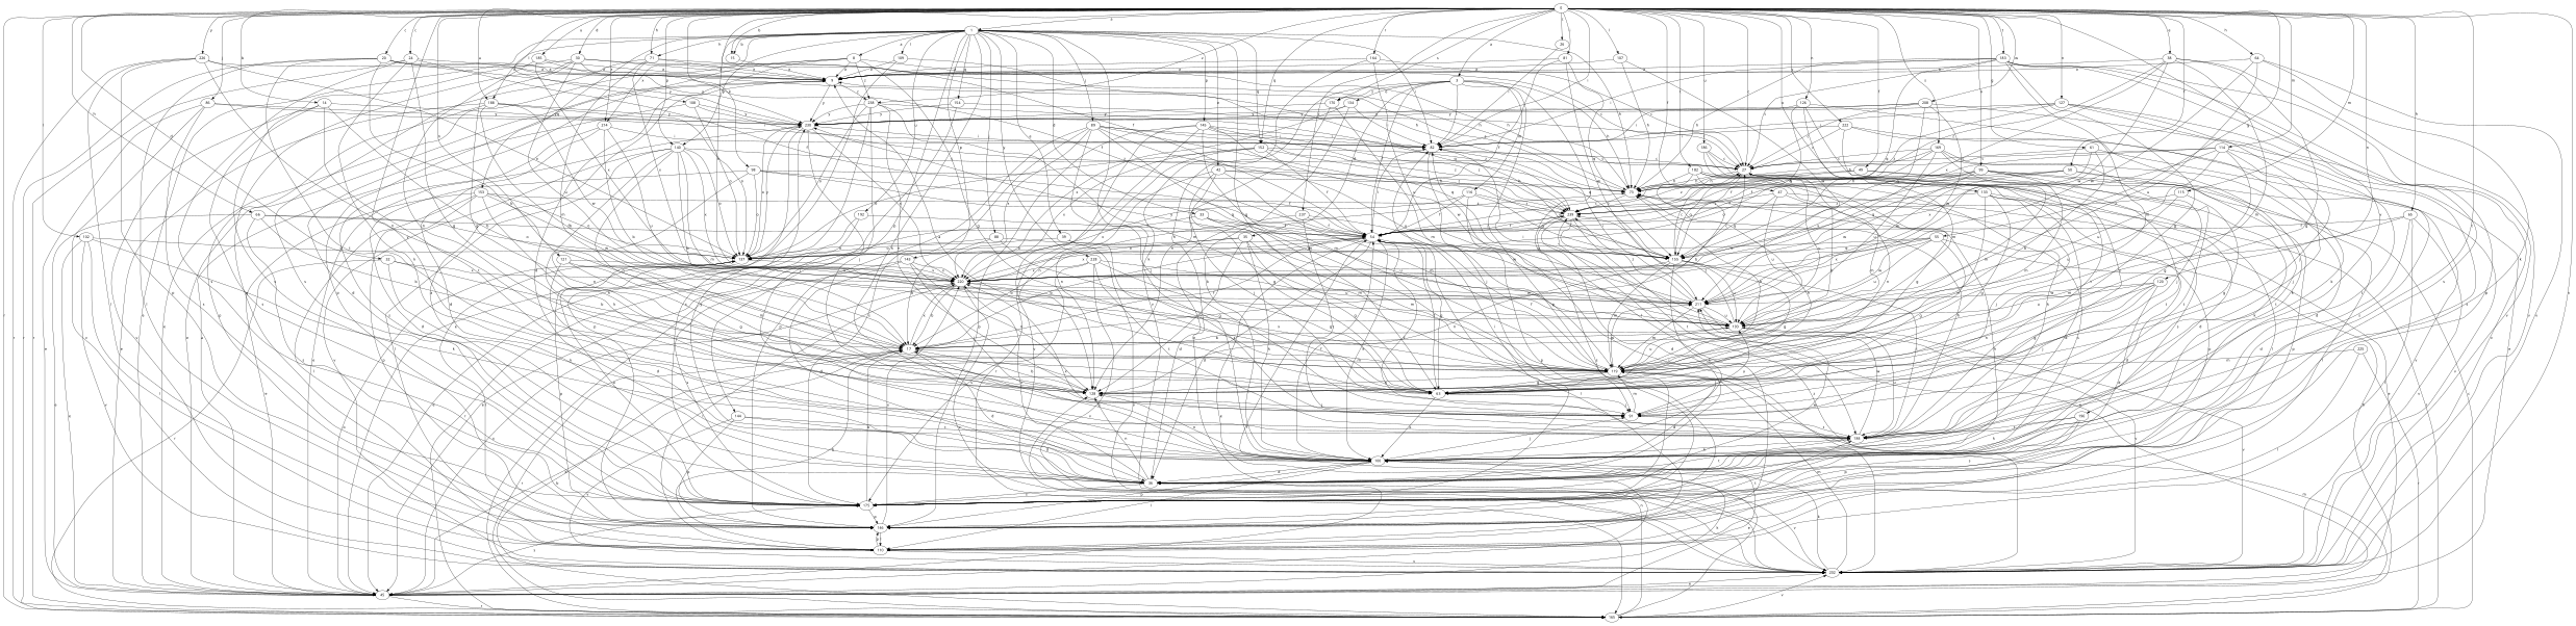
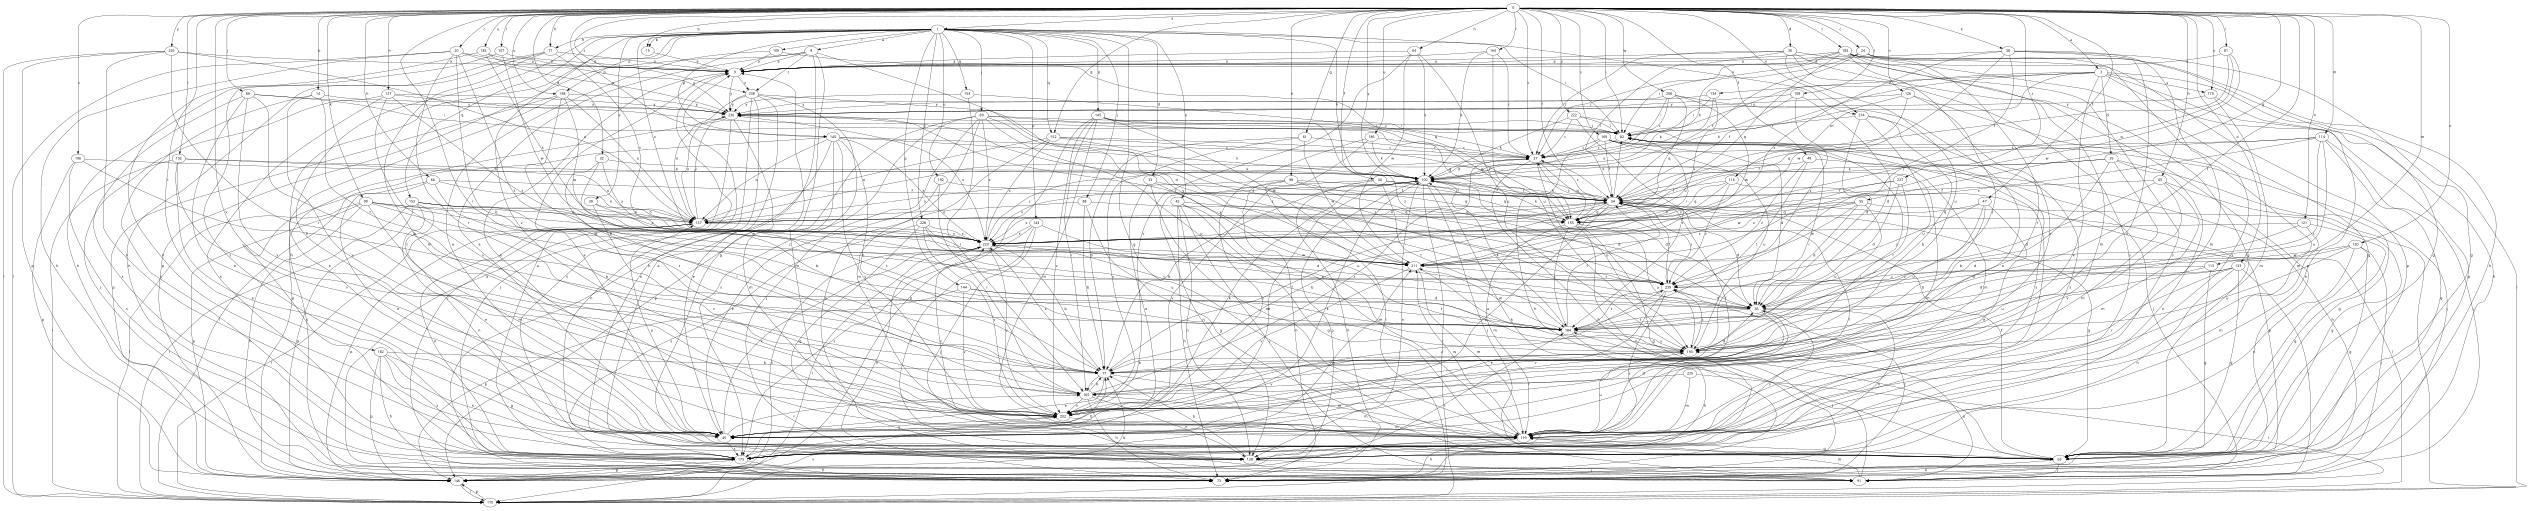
  strict digraph {
    fontname="Noto Sans"
    node [fontname="Noto Sans"]
    edge [fontname="Noto Sans"]
    0
    1
    3
    14
    15
    20
    24
-   26
    27
    30
    32
    38
    47
    49
    50
    54
    55
    61
    64
    65
    66
    71
    81
    82
    86
    98
    99
    102
    107
    108
    114
    115
    120
    121
    126
    127
    133
    140
    152
    164
    165
    169
    n43 [label=170]
    182
    183
    184
    185
    186
    188
    196
    202
    208
    214
    222
    226
    237
    238
    100
    8
    33
    39
    42
    45
    63
    73
    88
    89
    109
    143
    144
    145
    153
    154
    192
    220
    228
    35
    110
    116
    134
    146
    230
    175
    9
    17
    36
    119
    155
    193
    211
    239
    137
    91
    128
    225
    0 -> 1 [label=a]
    0 -> 3 [label=a]
    0 -> 14 [label=b]
    0 -> 15 [label=b]
    0 -> 20 [label=c]
    0 -> 24 [label=c]
-   0 -> 26 [label=c]
    0 -> 27 [label=c]
    0 -> 30 [label=d]
    0 -> 32 [label=d]
    0 -> 38 [label=e]
    0 -> 47 [label=f]
    0 -> 49 [label=f]
    0 -> 50 [label=f]
    0 -> 54 [label=f]
    0 -> 55 [label=g]
    0 -> 61 [label=g]
    0 -> 64 [label=h]
    0 -> 65 [label=h]
    0 -> 66 [label=h]
    0 -> 71 [label=h]
    0 -> 81 [label=i]
    0 -> 82 [label=i]
    0 -> 86 [label=j]
    0 -> 98 [label=k]
    0 -> 99 [label=k]
    0 -> 102 [label=l]
    0 -> 107 [label=l]
    0 -> 108 [label=l]
    0 -> 114 [label=m]
    0 -> 115 [label=m]
    0 -> 120 [label=n]
    0 -> 121 [label=n]
    0 -> 126 [label=n]
    0 -> 127 [label=n]
    0 -> 133 [label=o]
    0 -> 140 [label=p]
    0 -> 152 [label=q]
    0 -> 164 [label=r]
    0 -> 165 [label=r]
    0 -> 169 [label=s]
    0 -> n43 [label=s]
    0 -> 182 [label=t]
    0 -> 183 [label=t]
    0 -> 184 [label=t]
    0 -> 185 [label=u]
    0 -> 186 [label=u]
    0 -> 188 [label=u]
    0 -> 196 [label=v]
    0 -> 202 [label=v]
    0 -> 208 [label=w]
    0 -> 214 [label=x]
    0 -> 222 [label=y]
    0 -> 226 [label=y]
    0 -> 237 [label=z]
    0 -> 238 [label=z]
    0 -> 100 [label=y]
    1 -> 15 [label=b]
    1 -> 71 [label=h]
    1 -> 82 [label=i]
    1 -> 140 [label=p]
    1 -> 152 [label=q]
    1 -> 188 [label=u]
    1 -> 202 [label=v]
    1 -> 214 [label=x]
    1 -> 100 [label=k]
    1 -> 8 [label=a]
    1 -> 33 [label=d]
    1 -> 39 [label=e]
    1 -> 42 [label=e]
    1 -> 45 [label=e]
    1 -> 63 [label=g]
    1 -> 73 [label=h]
    1 -> 88 [label=j]
    1 -> 89 [label=j]
    1 -> 109 [label=l]
    1 -> 143 [label=p]
    1 -> 144 [label=p]
    1 -> 145 [label=p]
    1 -> 153 [label=q]
    1 -> 154 [label=q]
    1 -> 192 [label=u]
    1 -> 220 [label=x]
    1 -> 228 [label=y]
    3 -> 54 [label=f]
    3 -> 82 [label=i]
    3 -> n43 [label=s]
    3 -> 45 [label=e]
    3 -> 73 [label=h]
    3 -> 35 [label=d]
    3 -> 110 [label=l]
    3 -> 116 [label=m]
    3 -> 134 [label=o]
    3 -> 146 [label=p]
    14 -> 184 [label=t]
    14 -> 202 [label=v]
    14 -> 230 [label=y]
    14 -> 175 [label=s]
    15 -> 9 [label=a]
    20 -> 165 [label=r]
    20 -> 184 [label=t]
    20 -> 73 [label=h]
    20 -> 110 [label=l]
    20 -> 230 [label=y]
    20 -> 9 [label=a]
    20 -> 17 [label=b]
    24 -> 54 [label=f]
    24 -> 165 [label=r]
    24 -> 100 [label=k]
    24 -> 63 [label=g]
    24 -> 175 [label=s]
    24 -> 9 [label=a]
-   26 -> 82 [label=i]
    27 -> 73 [label=h]
-   27 -> 36 [label=d]
+   27 -> 100 [label=d]
    27 -> 119 [label=m]
    27 -> 155 [label=q]
    27 -> 193 [label=u]
    30 -> 27 [label=c]
    30 -> 54 [label=f]
    30 -> 63 [label=g]
    30 -> 146 [label=p]
    30 -> 175 [label=s]
    30 -> 9 [label=a]
    30 -> 193 [label=u]
    32 -> 165 [label=r]
    32 -> 100 [label=k]
    32 -> 220 [label=x]
    32 -> 17 [label=b]
    38 -> 202 [label=v]
    38 -> 63 [label=g]
    38 -> 220 [label=x]
    38 -> 9 [label=a]
    38 -> 119 [label=m]
    38 -> 211 [label=w]
    38 -> 239 [label=z]
    47 -> 45 [label=e]
    47 -> 17 [label=b]
    47 -> 155 [label=q]
    47 -> 193 [label=u]
    47 -> 239 [label=z]
    49 -> 184 [label=t]
    49 -> 100 [label=k]
    49 -> 73 [label=h]
    49 -> 239 [label=z]
    50 -> 54 [label=f]
    50 -> 184 [label=t]
    50 -> 202 [label=v]
    50 -> 73 [label=h]
    50 -> 155 [label=q]
    54 -> 27 [label=c]
    54 -> 82 [label=i]
    54 -> 100 [label=k]
    54 -> 45 [label=e]
    54 -> 63 [label=g]
    54 -> 220 [label=x]
    54 -> 110 [label=l]
    54 -> 17 [label=b]
    54 -> 36 [label=d]
    54 -> 155 [label=q]
    54 -> 239 [label=z]
    54 -> 137 [label=o]
    55 -> 63 [label=g]
    55 -> 220 [label=x]
    55 -> 36 [label=d]
    55 -> 155 [label=q]
    55 -> 193 [label=u]
    55 -> 211 [label=w]
    55 -> 137 [label=o]
    61 -> 27 [label=c]
    61 -> 202 [label=v]
    61 -> 17 [label=b]
    61 -> 211 [label=w]
    64 -> 202 [label=v]
    64 -> 100 [label=k]
    64 -> 9 [label=a]
    64 -> 193 [label=u]
    64 -> 211 [label=w]
    65 -> 54 [label=f]
    65 -> 202 [label=v]
    65 -> 110 [label=l]
    65 -> 36 [label=d]
    65 -> 119 [label=m]
    66 -> 54 [label=f]
    66 -> 45 [label=e]
    66 -> 175 [label=s]
    66 -> 17 [label=b]
    66 -> 137 [label=o]
    71 -> 73 [label=h]
    71 -> 220 [label=x]
    71 -> 175 [label=s]
    71 -> 9 [label=a]
    71 -> 119 [label=m]
    81 -> 54 [label=f]
    81 -> 9 [label=a]
    81 -> 155 [label=q]
    81 -> 211 [label=w]
    82 -> 27 [label=c]
    82 -> 91 [label=j]
    86 -> 82 [label=i]
    86 -> 202 [label=v]
    86 -> 45 [label=e]
    86 -> 230 [label=y]
    86 -> 175 [label=s]
-   14 -> 17 [label=b]
+   86 -> 17 [label=b]
    98 -> 54 [label=f]
    98 -> 73 [label=h]
    98 -> 36 [label=d]
    98 -> 155 [label=q]
    98 -> 137 [label=o]
    98 -> 128 [label=n]
    99 -> 184 [label=t]
    99 -> 73 [label=h]
    99 -> 220 [label=x]
    99 -> 110 [label=l]
    99 -> 146 [label=p]
    99 -> 119 [label=m]
    99 -> 211 [label=w]
    99 -> 137 [label=o]
    102 -> 202 [label=v]
    102 -> 100 [label=k]
    102 -> 45 [label=e]
    102 -> 110 [label=l]
    102 -> 137 [label=o]
    107 -> 73 [label=h]
    107 -> 9 [label=a]
    107 -> 211 [label=w]
    108 -> 230 [label=y]
    108 -> 36 [label=d]
    108 -> 239 [label=z]
    108 -> 137 [label=o]
    114 -> 27 [label=c]
    114 -> 54 [label=f]
    114 -> 184 [label=t]
    114 -> 63 [label=g]
    114 -> 220 [label=x]
    114 -> 193 [label=u]
    114 -> 91 [label=j]
    115 -> 63 [label=g]
    115 -> 193 [label=u]
    115 -> 239 [label=z]
    120 -> 63 [label=g]
    120 -> 36 [label=d]
    120 -> 193 [label=u]
    120 -> 211 [label=w]
    120 -> 91 [label=j]
    120 -> 128 [label=n]
    121 -> 63 [label=g]
    121 -> 220 [label=x]
    121 -> 36 [label=d]
    121 -> 119 [label=m]
    126 -> 184 [label=t]
    126 -> 100 [label=k]
    126 -> 230 [label=y]
    126 -> 119 [label=m]
    126 -> 155 [label=q]
    127 -> 82 [label=i]
    127 -> 202 [label=v]
    127 -> 230 [label=y]
    127 -> 175 [label=s]
    127 -> 239 [label=z]
    127 -> 91 [label=j]
    133 -> 165 [label=r]
    133 -> 63 [label=g]
    133 -> 36 [label=d]
    133 -> 239 [label=z]
    133 -> 91 [label=j]
    133 -> 128 [label=n]
    140 -> 27 [label=c]
    140 -> 202 [label=v]
    140 -> 100 [label=k]
    140 -> 220 [label=x]
    140 -> 110 [label=l]
    140 -> 17 [label=b]
    140 -> 119 [label=m]
    140 -> 137 [label=o]
    140 -> 128 [label=n]
    152 -> 27 [label=c]
    152 -> 54 [label=f]
    152 -> 220 [label=x]
    152 -> 239 [label=z]
    152 -> 137 [label=o]
    152 -> 128 [label=n]
    164 -> 27 [label=c]
    164 -> 100 [label=k]
    164 -> 9 [label=a]
    164 -> 193 [label=u]
    165 -> 27 [label=c]
    165 -> 54 [label=f]
    165 -> 202 [label=v]
    165 -> 73 [label=h]
    165 -> 17 [label=b]
    165 -> 119 [label=m]
    165 -> 128 [label=n]
    169 -> 27 [label=c]
    169 -> 54 [label=f]
    169 -> 73 [label=h]
    169 -> 36 [label=d]
    169 -> 119 [label=m]
    169 -> 193 [label=u]
    169 -> 91 [label=j]
    n43 -> 230 [label=y]
    n43 -> 119 [label=m]
    n43 -> 128 [label=n]
    182 -> 63 [label=g]
    182 -> 73 [label=h]
    182 -> 146 [label=p]
    182 -> 175 [label=s]
    182 -> 17 [label=b]
    182 -> 128 [label=n]
    183 -> 27 [label=c]
    183 -> 82 [label=i]
    183 -> 202 [label=v]
    183 -> 63 [label=g]
    183 -> 73 [label=h]
    183 -> 146 [label=p]
    183 -> 175 [label=s]
    183 -> 9 [label=a]
    183 -> 119 [label=m]
    183 -> 155 [label=q]
    184 -> 54 [label=f]
    184 -> 100 [label=k]
    184 -> 73 [label=h]
    184 -> 193 [label=u]
    184 -> 211 [label=w]
    185 -> 220 [label=x]
    185 -> 230 [label=y]
    185 -> 9 [label=a]
    185 -> 128 [label=n]
    186 -> 27 [label=c]
    186 -> 100 [label=k]
    186 -> 110 [label=l]
    186 -> 175 [label=s]
    188 -> 45 [label=e]
    188 -> 146 [label=p]
    188 -> 230 [label=y]
    188 -> 17 [label=b]
    188 -> 211 [label=w]
    188 -> 137 [label=o]
    196 -> 184 [label=t]
    196 -> 100 [label=k]
    196 -> 146 [label=p]
    196 -> 175 [label=s]
    202 -> 82 [label=i]
    202 -> 100 [label=k]
    202 -> 45 [label=e]
    202 -> 119 [label=m]
    202 -> 239 [label=z]
    208 -> 27 [label=c]
    208 -> 82 [label=i]
    208 -> 45 [label=e]
    208 -> 230 [label=y]
    208 -> 155 [label=q]
    208 -> 211 [label=w]
    214 -> 82 [label=i]
    214 -> 175 [label=s]
    214 -> 17 [label=b]
    214 -> 36 [label=d]
    214 -> 193 [label=u]
    222 -> 27 [label=c]
    222 -> 82 [label=i]
    222 -> 184 [label=t]
    222 -> 100 [label=k]
    222 -> 175 [label=s]
    226 -> 165 [label=r]
    226 -> 110 [label=l]
    226 -> 146 [label=p]
    226 -> 9 [label=a]
    226 -> 137 [label=o]
    226 -> 128 [label=n]
    237 -> 54 [label=f]
    237 -> 184 [label=t]
    237 -> 36 [label=d]
    237 -> 211 [label=w]
    238 -> 230 [label=y]
    238 -> 175 [label=s]
    238 -> 119 [label=m]
    238 -> 239 [label=z]
    238 -> 137 [label=o]
    238 -> 91 [label=j]
    238 -> 128 [label=n]
    100 -> 54 [label=f]
    100 -> 45 [label=e]
    100 -> 220 [label=x]
    100 -> 110 [label=l]
    100 -> 146 [label=p]
    100 -> 17 [label=b]
    100 -> 36 [label=d]
    100 -> 91 [label=j]
    100 -> 128 [label=n]
    8 -> 238 [label=z]
    8 -> 45 [label=e]
    8 -> 63 [label=g]
    8 -> 73 [label=h]
    8 -> 146 [label=p]
    8 -> 9 [label=a]
    8 -> 36 [label=d]
    33 -> 54 [label=f]
    33 -> 45 [label=e]
    33 -> 119 [label=m]
    33 -> 193 [label=u]
    39 -> 184 [label=t]
    39 -> 202 [label=v]
    39 -> 137 [label=o]
    42 -> 63 [label=g]
    42 -> 73 [label=h]
    42 -> 119 [label=m]
    42 -> 155 [label=q]
    42 -> 91 [label=j]
    42 -> 128 [label=n]
    45 -> 165 [label=r]
    45 -> 100 [label=k]
    45 -> 220 [label=x]
    45 -> 175 [label=s]
    45 -> 9 [label=a]
    45 -> 137 [label=o]
    63 -> 54 [label=f]
    63 -> 100 [label=k]
    63 -> 73 [label=h]
    63 -> 9 [label=a]
    63 -> 91 [label=j]
    73 -> 9 [label=a]
    73 -> 239 [label=z]
    88 -> 63 [label=g]
    88 -> 17 [label=b]
    88 -> 155 [label=q]
    88 -> 137 [label=o]
    89 -> 82 [label=i]
    89 -> 220 [label=x]
    89 -> 146 [label=p]
    89 -> 175 [label=s]
    89 -> 119 [label=m]
    89 -> 155 [label=q]
    89 -> 193 [label=u]
    89 -> 239 [label=z]
    89 -> 91 [label=j]
    109 -> 45 [label=e]
    109 -> 9 [label=a]
    109 -> 155 [label=q]
    143 -> 220 [label=x]
    143 -> 175 [label=s]
    143 -> 36 [label=d]
    143 -> 91 [label=j]
    143 -> 128 [label=n]
    144 -> 184 [label=t]
    144 -> 202 [label=v]
    144 -> 146 [label=p]
    144 -> 36 [label=d]
    145 -> 82 [label=i]
    145 -> 165 [label=r]
    145 -> 202 [label=v]
    145 -> 146 [label=p]
    145 -> 119 [label=m]
    145 -> 155 [label=q]
    145 -> 211 [label=w]
    145 -> 239 [label=z]
    153 -> 45 [label=e]
    153 -> 110 [label=l]
    153 -> 146 [label=p]
    153 -> 211 [label=w]
    153 -> 239 [label=z]
    153 -> 137 [label=o]
    153 -> 128 [label=n]
    154 -> 27 [label=c]
    154 -> 165 [label=r]
    154 -> 230 [label=y]
    192 -> 54 [label=f]
    192 -> 165 [label=r]
    192 -> 45 [label=e]
    220 -> 27 [label=c]
    220 -> 202 [label=v]
    220 -> 73 [label=h]
    220 -> 110 [label=l]
    220 -> 17 [label=b]
    220 -> 211 [label=w]
    228 -> 184 [label=t]
    228 -> 202 [label=v]
    228 -> 63 [label=g]
    228 -> 220 [label=x]
    228 -> 175 [label=s]
    228 -> 193 [label=u]
    35 -> 100 [label=k]
    35 -> 63 [label=g]
    35 -> 17 [label=b]
    35 -> 119 [label=m]
    35 -> 137 [label=o]
    35 -> 128 [label=n]
    110 -> 202 [label=v]
    110 -> 146 [label=p]
    110 -> 17 [label=b]
    116 -> 54 [label=f]
    116 -> 220 [label=x]
    116 -> 146 [label=p]
    116 -> 155 [label=q]
    116 -> 239 [label=z]
    134 -> 82 [label=i]
    134 -> 100 [label=k]
    134 -> 220 [label=x]
    134 -> 230 [label=y]
    146 -> 184 [label=t]
    146 -> 220 [label=x]
    146 -> 110 [label=l]
    230 -> 82 [label=i]
    230 -> 45 [label=e]
    230 -> 220 [label=x]
    230 -> 146 [label=p]
    230 -> 137 [label=o]
    230 -> 91 [label=j]
    175 -> 82 [label=i]
    175 -> 73 [label=h]
    175 -> 146 [label=p]
    175 -> 9 [label=a]
    175 -> 17 [label=b]
    175 -> 211 [label=w]
    175 -> 137 [label=o]
    9 -> 238 [label=z]
    9 -> 45 [label=e]
    9 -> 230 [label=y]
    17 -> 54 [label=f]
    17 -> 165 [label=r]
    17 -> 45 [label=e]
    17 -> 220 [label=x]
    17 -> 36 [label=d]
    17 -> 119 [label=m]
    36 -> 184 [label=t]
    36 -> 202 [label=v]
    36 -> 220 [label=x]
    36 -> 230 [label=y]
    36 -> 175 [label=s]
    36 -> 128 [label=n]
    119 -> 54 [label=f]
    119 -> 63 [label=g]
    119 -> 73 [label=h]
    119 -> 220 [label=x]
    119 -> 36 [label=d]
    119 -> 193 [label=u]
    119 -> 211 [label=w]
    119 -> 128 [label=n]
    155 -> 27 [label=c]
    155 -> 184 [label=t]
    155 -> 100 [label=k]
    155 -> 63 [label=g]
    155 -> 119 [label=m]
    155 -> 193 [label=u]
    155 -> 128 [label=n]
    193 -> 82 [label=i]
    193 -> 202 [label=v]
    193 -> 17 [label=b]
    193 -> 239 [label=z]
    211 -> 82 [label=i]
    211 -> 202 [label=v]
    211 -> 230 [label=y]
    211 -> 119 [label=m]
    211 -> 193 [label=u]
    211 -> 239 [label=z]
    239 -> 54 [label=f]
    239 -> 184 [label=t]
    239 -> 45 [label=e]
    239 -> 175 [label=s]
    239 -> 36 [label=d]
    137 -> 220 [label=x]
    137 -> 110 [label=l]
    137 -> 146 [label=p]
    137 -> 230 [label=y]
    91 -> 184 [label=t]
    91 -> 119 [label=m]
    91 -> 193 [label=u]
    128 -> 17 [label=b]
    128 -> 91 [label=j]
    225 -> 165 [label=r]
    225 -> 110 [label=l]
    225 -> 119 [label=m]
  }
